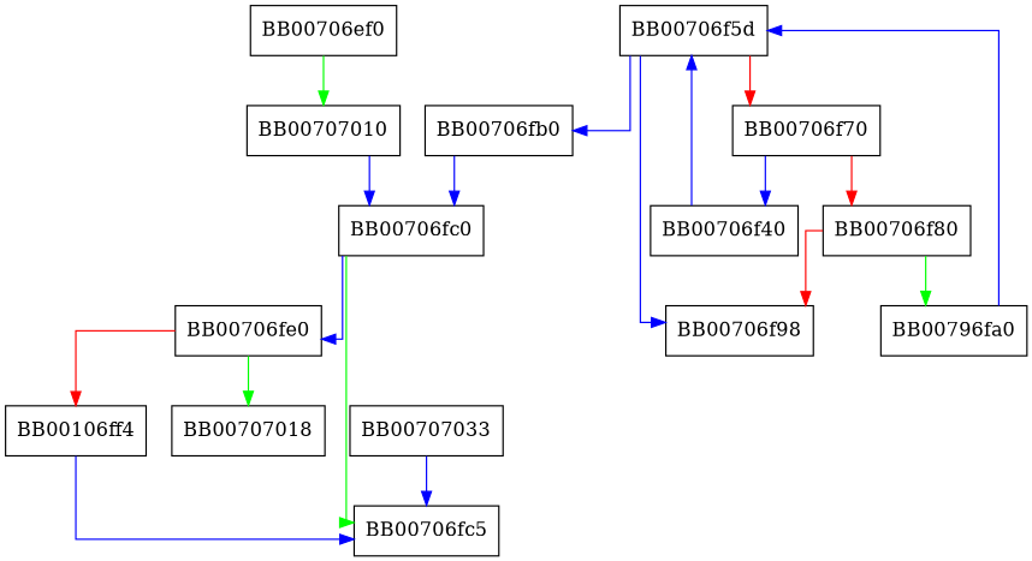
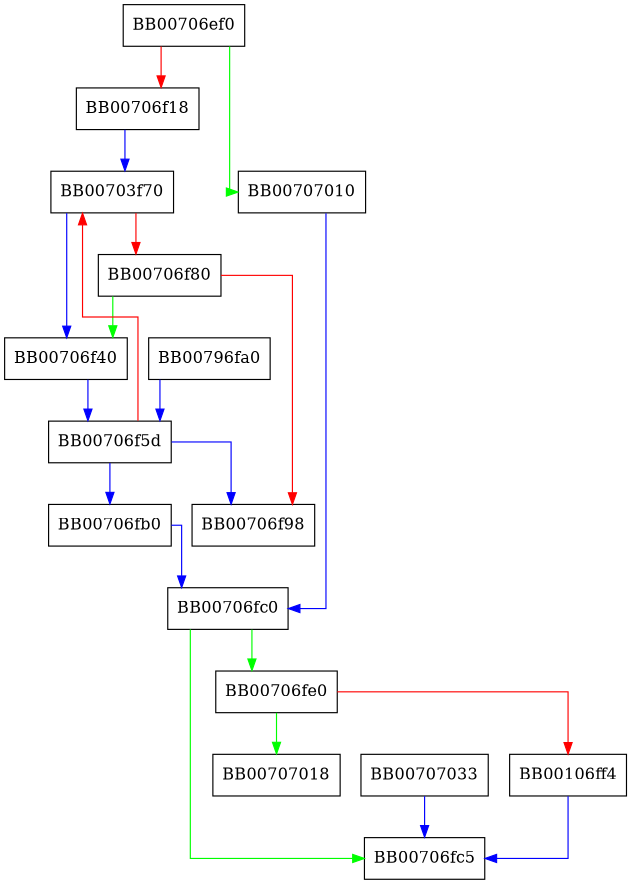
  digraph {
    splines=ortho
    node [shape=box]
    edge [color=blue]
    BB00706ef0
    BB00707010
+   BB00706f18
    BB00706fc0
-   BB00706f70
+   BB00706f70 [label=BB00703f70]
    BB00706fe0
    BB00706fc5
    BB00706f40
    BB00706f80
    BB00706f5d
    n11 [label=BB00796fa0]
    BB00706f98
    BB00706fb0
    BB00707018
    n15 [label=BB00106ff4]
    BB00707033
    BB00706ef0 -> BB00707010 [color=green]
+   BB00706ef0 -> BB00706f18 [color=red]
    BB00707010 -> BB00706fc0
-   BB00706fc0 -> BB00706fe0
+   BB00706f18 -> BB00706f70
+   BB00706fc0 -> BB00706fe0 [color=green]
    BB00706fc0 -> BB00706fc5 [color=green]
    BB00706f70 -> BB00706f40
    BB00706f70 -> BB00706f80 [color=red]
    BB00706fe0 -> BB00707018 [color=green]
    BB00706fe0 -> n15 [color=red]
    BB00706f40 -> BB00706f5d
-   BB00706f80 -> n11 [color=green]
+   BB00706f80 -> BB00706f40 [color=green]
    BB00706f80 -> BB00706f98 [color=red]
    BB00706f5d -> BB00706f70 [color=red]
    BB00706f5d -> BB00706f98
    BB00706f5d -> BB00706fb0
    n11 -> BB00706f5d
    BB00706fb0 -> BB00706fc0
    n15 -> BB00706fc5
    BB00707033 -> BB00706fc5
  }
